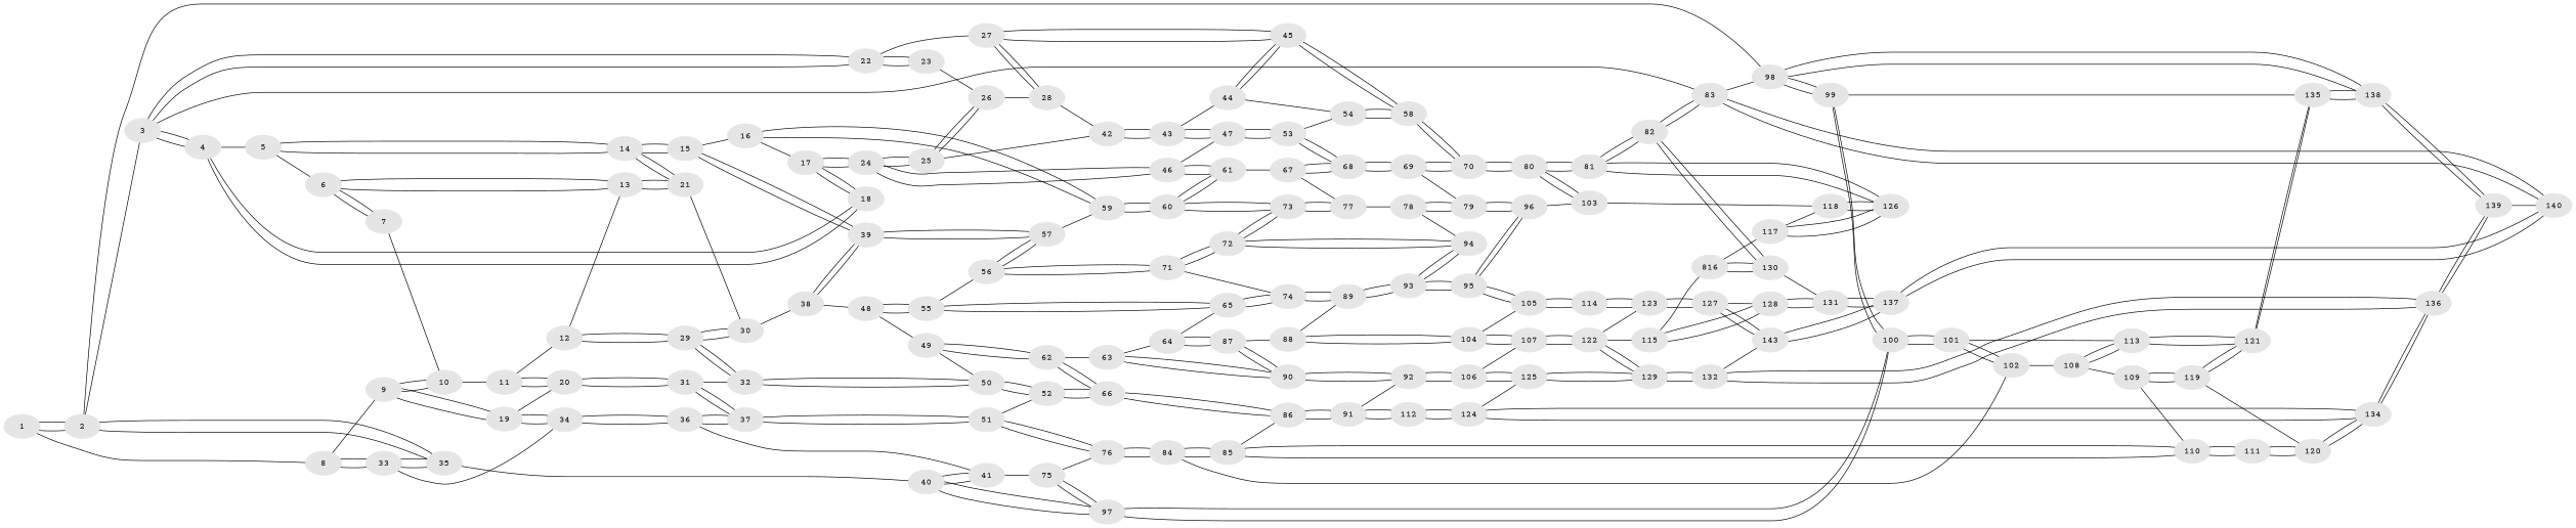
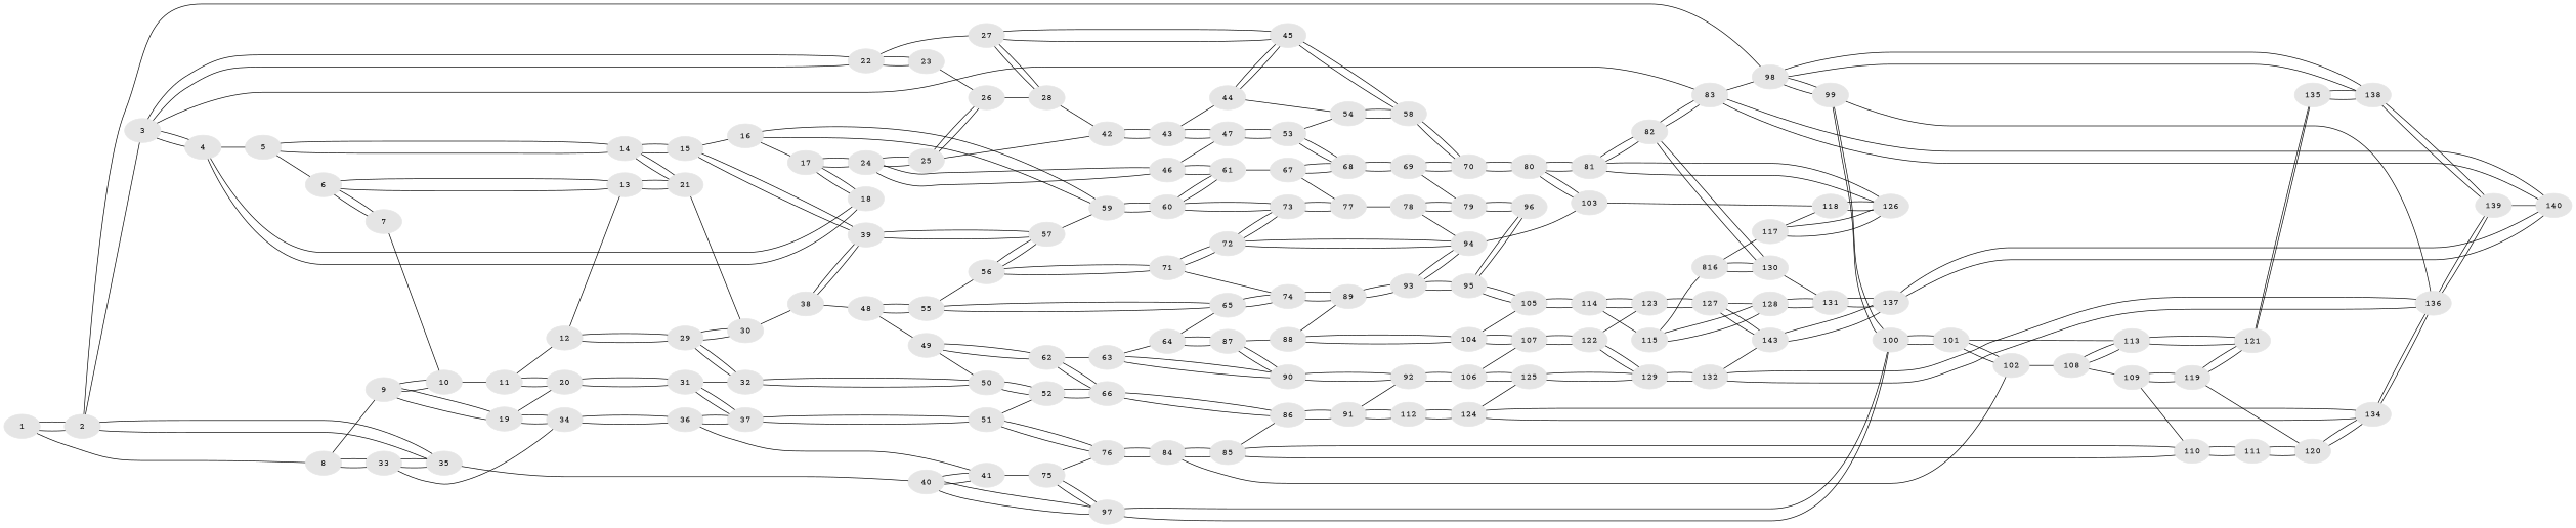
  graph {
    fontname="Courier Prime"
    rankdir=LR
    node [color=gray90 fontname="Courier Prime" style=filled]
    edge [fontname="Courier Prime"]
    1
    2
    8
    3
    35
    98
    9
    33
    4
    22
    83
    40
    99
    138
    5
    18
    23
    27
    140
    6
    14
    7
    13
    21
    15
    10
    11
    19
    34
    20
    12
    29
    31
    30
    32
    16
    39
    17
    59
    57
    24
    60
    25
    46
    36
    37
    38
    26
    28
    45
    42
    47
    61
    43
    58
    50
    48
    51
    52
    41
    97
    75
    76
    49
    55
    100
    44
    54
    53
    70
    67
    68
    62
    56
    65
    66
    63
    84
    86
    69
    71
    74
    72
    80
    73
    77
    64
    90
    87
    92
    88
    89
    91
    78
    79
    96
    81
    103
    94
    93
    85
    102
    82
    126
    118
    130
    131
    110
    108
    111
    112
    104
    105
    107
    95
    106
    124
    125
    114
    101
    135
    139
    113
    121
    109
    122
    115
    123
    129
    119
    120
    134
    n133 [label=816]
    128
    127
    117
    136
    132
    n139 [label=143]
    137
    1 -- 2
    1 -- 2
    1 -- 8
    2 -- 3
    2 -- 35
    2 -- 35
    2 -- 98
    8 -- 9
    8 -- 33
    8 -- 33
    3 -- 4
    3 -- 4
    3 -- 22
    3 -- 22
    3 -- 83
    35 -- 40
    98 -- 99
    98 -- 99
    98 -- 138
    98 -- 138
    9 -- 10
    9 -- 10
    9 -- 19
    9 -- 19
    33 -- 35
    33 -- 35
    33 -- 34
    4 -- 5
    4 -- 18
    4 -- 18
    22 -- 23
    22 -- 23
    22 -- 27
    83 -- 98
    83 -- 140
    83 -- 140
    40 -- 41
    40 -- 41
    40 -- 97
    40 -- 97
    99 -- 100
    99 -- 100
-   99 -- 135
+   99 -- 136
    138 -- 139
    138 -- 139
    5 -- 6
    5 -- 14
    5 -- 14
    23 -- 26
    27 -- 28
    27 -- 28
    27 -- 45
    27 -- 45
    6 -- 7
    6 -- 7
    6 -- 13
    6 -- 13
    14 -- 21
    14 -- 21
    14 -- 15
    14 -- 15
    7 -- 10
    13 -- 21
    13 -- 21
    21 -- 30
    15 -- 16
    15 -- 39
    15 -- 39
    10 -- 11
    11 -- 20
    11 -- 20
    11 -- 12
    19 -- 34
    19 -- 34
    19 -- 20
    34 -- 36
    34 -- 36
    20 -- 31
    20 -- 31
    12 -- 13
    12 -- 29
    12 -- 29
    29 -- 30
    29 -- 30
    29 -- 32
    29 -- 32
    31 -- 32
    31 -- 37
    31 -- 37
    30 -- 38
    32 -- 50
    32 -- 50
    16 -- 17
    16 -- 59
    16 -- 59
    39 -- 57
    39 -- 57
    17 -- 18
    17 -- 18
    17 -- 24
    17 -- 24
    59 -- 60
    59 -- 60
    57 -- 59
    24 -- 25
    24 -- 25
    24 -- 46
    24 -- 46
    60 -- 61
    60 -- 61
    60 -- 73
    60 -- 73
    25 -- 26
    25 -- 26
    25 -- 42
    46 -- 47
    46 -- 61
    46 -- 61
    36 -- 37
    36 -- 37
    36 -- 41
    37 -- 51
    37 -- 51
    38 -- 39
    38 -- 39
    38 -- 48
    26 -- 28
    28 -- 42
    45 -- 58
    45 -- 58
    42 -- 43
    42 -- 43
    47 -- 53
    47 -- 53
    61 -- 67
    43 -- 47
    43 -- 47
    43 -- 44
    58 -- 70
    58 -- 70
    50 -- 52
    50 -- 52
    48 -- 49
    48 -- 55
    48 -- 55
    51 -- 52
    51 -- 76
    51 -- 76
    52 -- 66
    52 -- 66
    41 -- 75
    97 -- 100
    97 -- 100
    75 -- 97
    75 -- 97
    75 -- 76
    76 -- 84
    76 -- 84
    49 -- 50
    49 -- 62
    49 -- 62
    55 -- 56
    55 -- 65
    55 -- 65
    100 -- 101
    100 -- 101
    44 -- 45
    44 -- 45
    44 -- 54
    54 -- 58
    54 -- 58
    53 -- 54
    53 -- 68
    53 -- 68
    70 -- 80
    70 -- 80
    67 -- 68
    67 -- 68
    67 -- 77
    68 -- 69
    68 -- 69
    62 -- 66
    62 -- 66
    62 -- 63
    56 -- 57
    56 -- 57
    56 -- 71
    56 -- 71
    65 -- 74
    65 -- 74
    66 -- 86
    66 -- 86
    63 -- 64
    63 -- 90
    63 -- 90
    84 -- 85
    84 -- 85
    84 -- 102
    86 -- 91
    86 -- 91
    69 -- 70
    69 -- 70
    69 -- 79
    71 -- 74
    71 -- 72
    71 -- 72
    74 -- 89
    74 -- 89
    72 -- 73
    72 -- 73
    72 -- 94
    72 -- 94
    80 -- 81
    80 -- 81
    80 -- 103
    80 -- 103
    73 -- 77
    73 -- 77
    77 -- 78
    64 -- 65
    64 -- 87
    64 -- 87
    90 -- 92
    90 -- 92
    87 -- 90
    87 -- 90
    87 -- 88
    92 -- 106
    92 -- 106
    88 -- 89
    88 -- 104
    88 -- 104
    89 -- 93
    89 -- 93
    91 -- 92
    91 -- 112
    91 -- 112
    78 -- 79
    78 -- 79
    78 -- 94
    79 -- 96
    79 -- 96
-   96 -- 103
+   94 -- 103
    81 -- 82
    81 -- 82
    81 -- 126
    81 -- 126
    103 -- 118
    93 -- 94
    93 -- 94
    93 -- 95
    93 -- 95
    85 -- 86
    85 -- 110
    85 -- 110
    102 -- 108
    82 -- 83
    82 -- 83
    82 -- 130
    82 -- 130
    118 -- 126
    118 -- 126
    130 -- 131
    131 -- 137
    131 -- 137
    110 -- 111
    110 -- 111
    108 -- 113
    108 -- 113
    108 -- 109
    111 -- 120
    111 -- 120
    112 -- 124
    112 -- 124
    104 -- 105
    104 -- 107
    104 -- 107
    105 -- 114
    105 -- 114
    107 -- 122
    107 -- 122
    95 -- 96
    95 -- 96
    95 -- 105
    95 -- 105
    106 -- 107
    106 -- 125
    106 -- 125
    124 -- 125
    124 -- 134
    124 -- 134
    125 -- 129
    125 -- 129
-   122 -- 115
+   114 -- 115
    114 -- 123
    114 -- 123
    101 -- 102
    101 -- 102
    101 -- 113
    135 -- 138
    135 -- 138
    139 -- 140
    113 -- 121
    113 -- 121
    121 -- 135
    121 -- 135
    109 -- 110
    109 -- 119
    109 -- 119
    122 -- 123
    122 -- 129
    122 -- 129
    115 -- n133
    115 -- 128
    115 -- 128
    123 -- 127
    123 -- 127
    129 -- 132
    129 -- 132
    119 -- 121
    119 -- 121
    119 -- 120
    120 -- 134
    120 -- 134
    134 -- 136
    134 -- 136
    n133 -- 130
    n133 -- 130
    n133 -- 117
    128 -- 131
    128 -- 131
    127 -- 128
    127 -- n139
    127 -- n139
    117 -- 126
    117 -- 126
    117 -- 118
    136 -- 139
    136 -- 139
    132 -- 136
    132 -- 136
    132 -- n139
    n139 -- 137
    n139 -- 137
    137 -- 140
    137 -- 140
  }
